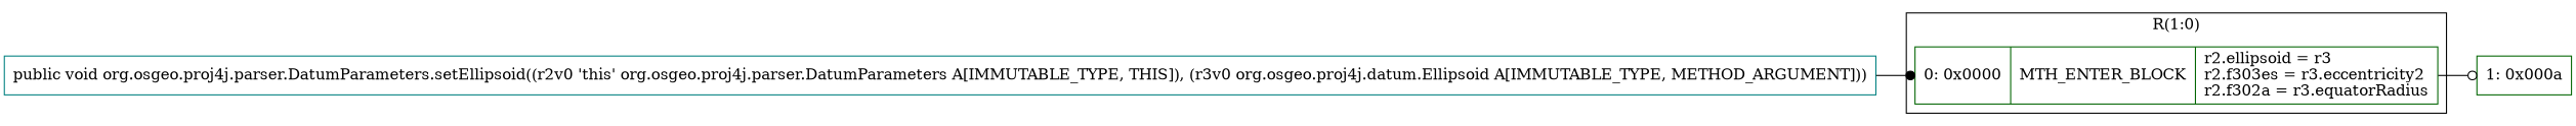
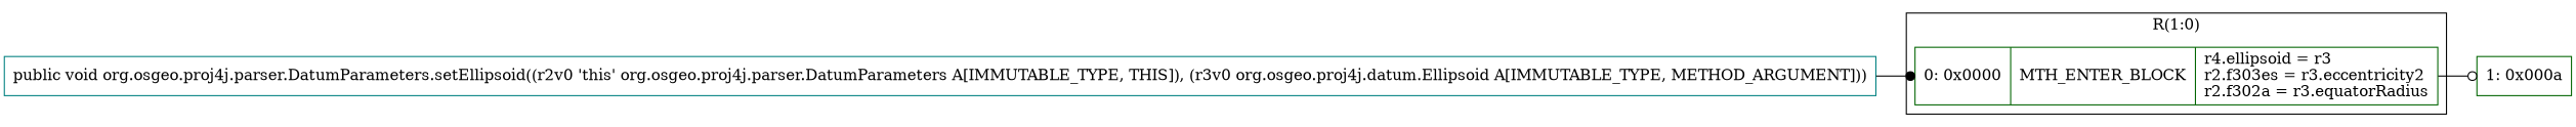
  digraph {
    rankdir=LR
    node [color=darkgreen shape=record]
-   n1 [label="{0\:\ 0x0000|MTH_ENTER_BLOCK\l|r2.ellipsoid = r3\lr2.f303es = r3.eccentricity2\lr2.f302a = r3.equatorRadius\l}"]
+   n1 [label="{0\:\ 0x0000|MTH_ENTER_BLOCK\l|r4.ellipsoid = r3\lr2.f303es = r3.eccentricity2\lr2.f302a = r3.equatorRadius\l}"]
    n2 [label="{1\:\ 0x000a}"]
    n3 [label="{public void org.osgeo.proj4j.parser.DatumParameters.setEllipsoid((r2v0 'this' org.osgeo.proj4j.parser.DatumParameters A[IMMUTABLE_TYPE, THIS]), (r3v0 org.osgeo.proj4j.datum.Ellipsoid A[IMMUTABLE_TYPE, METHOD_ARGUMENT])) }" color=teal]
    subgraph cluster_1 {
      label="R(1:0)"
      n1
    }
    n1 -> n2 [arrowhead=odot]
    n3 -> n1 [arrowhead=dot]
  }
